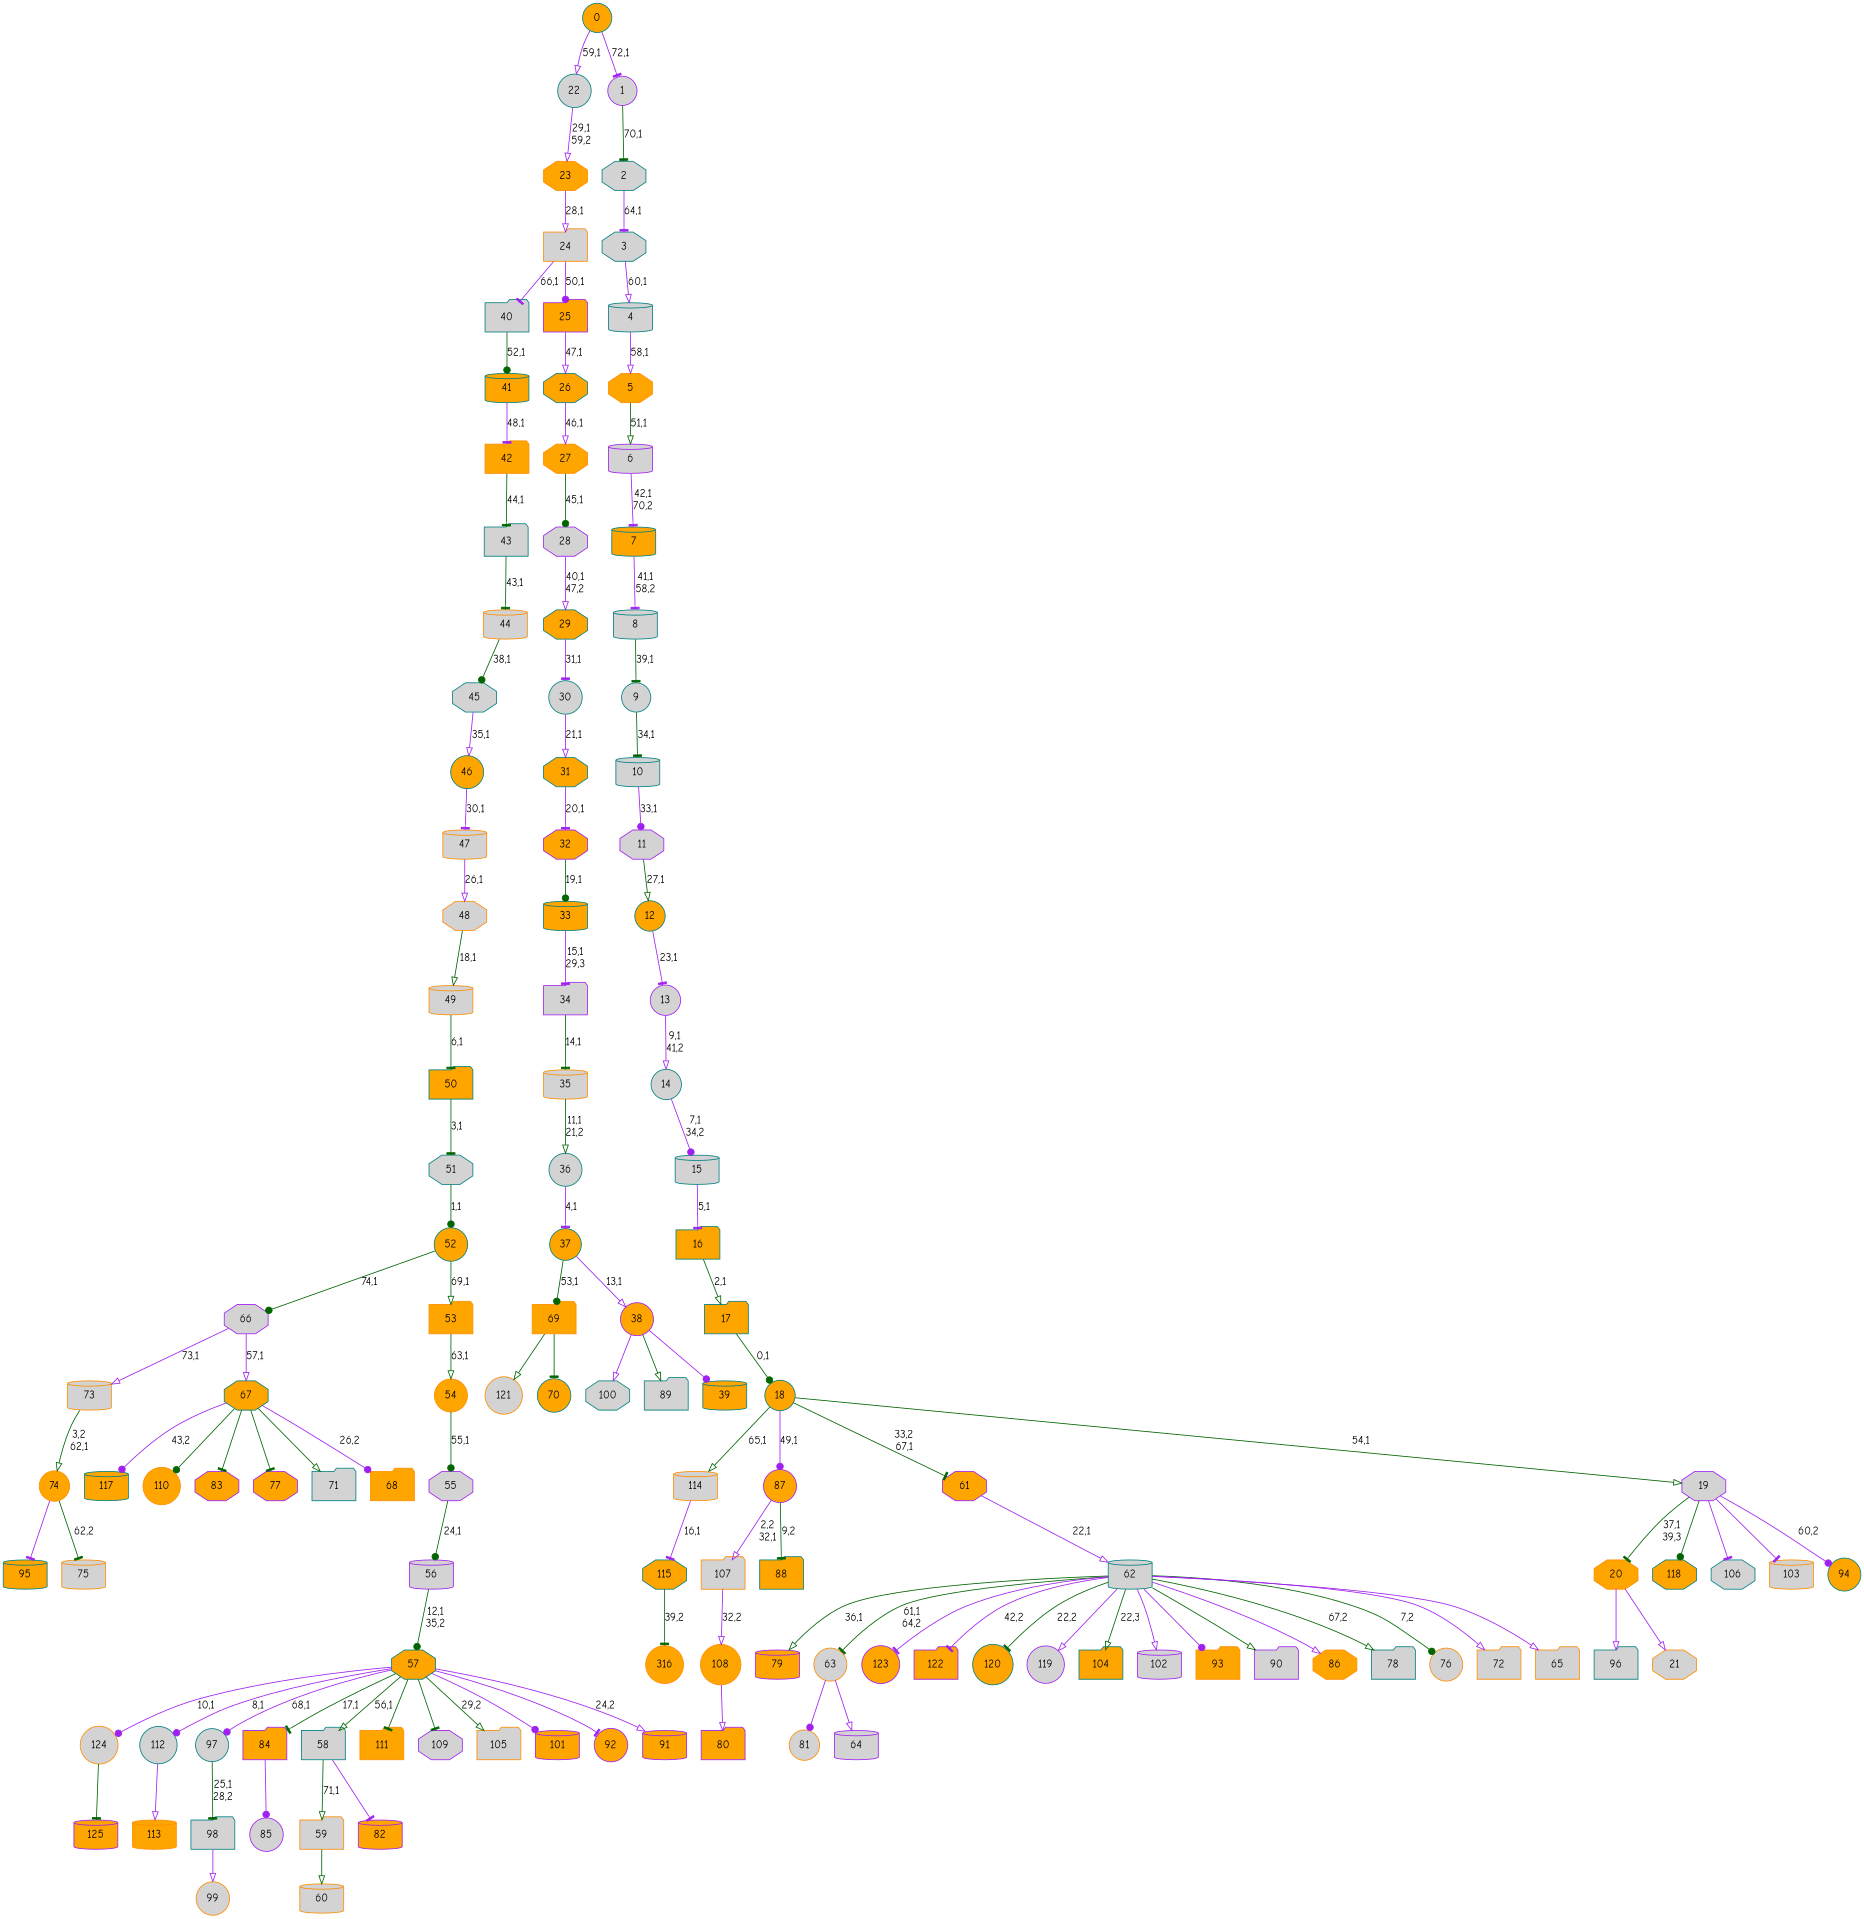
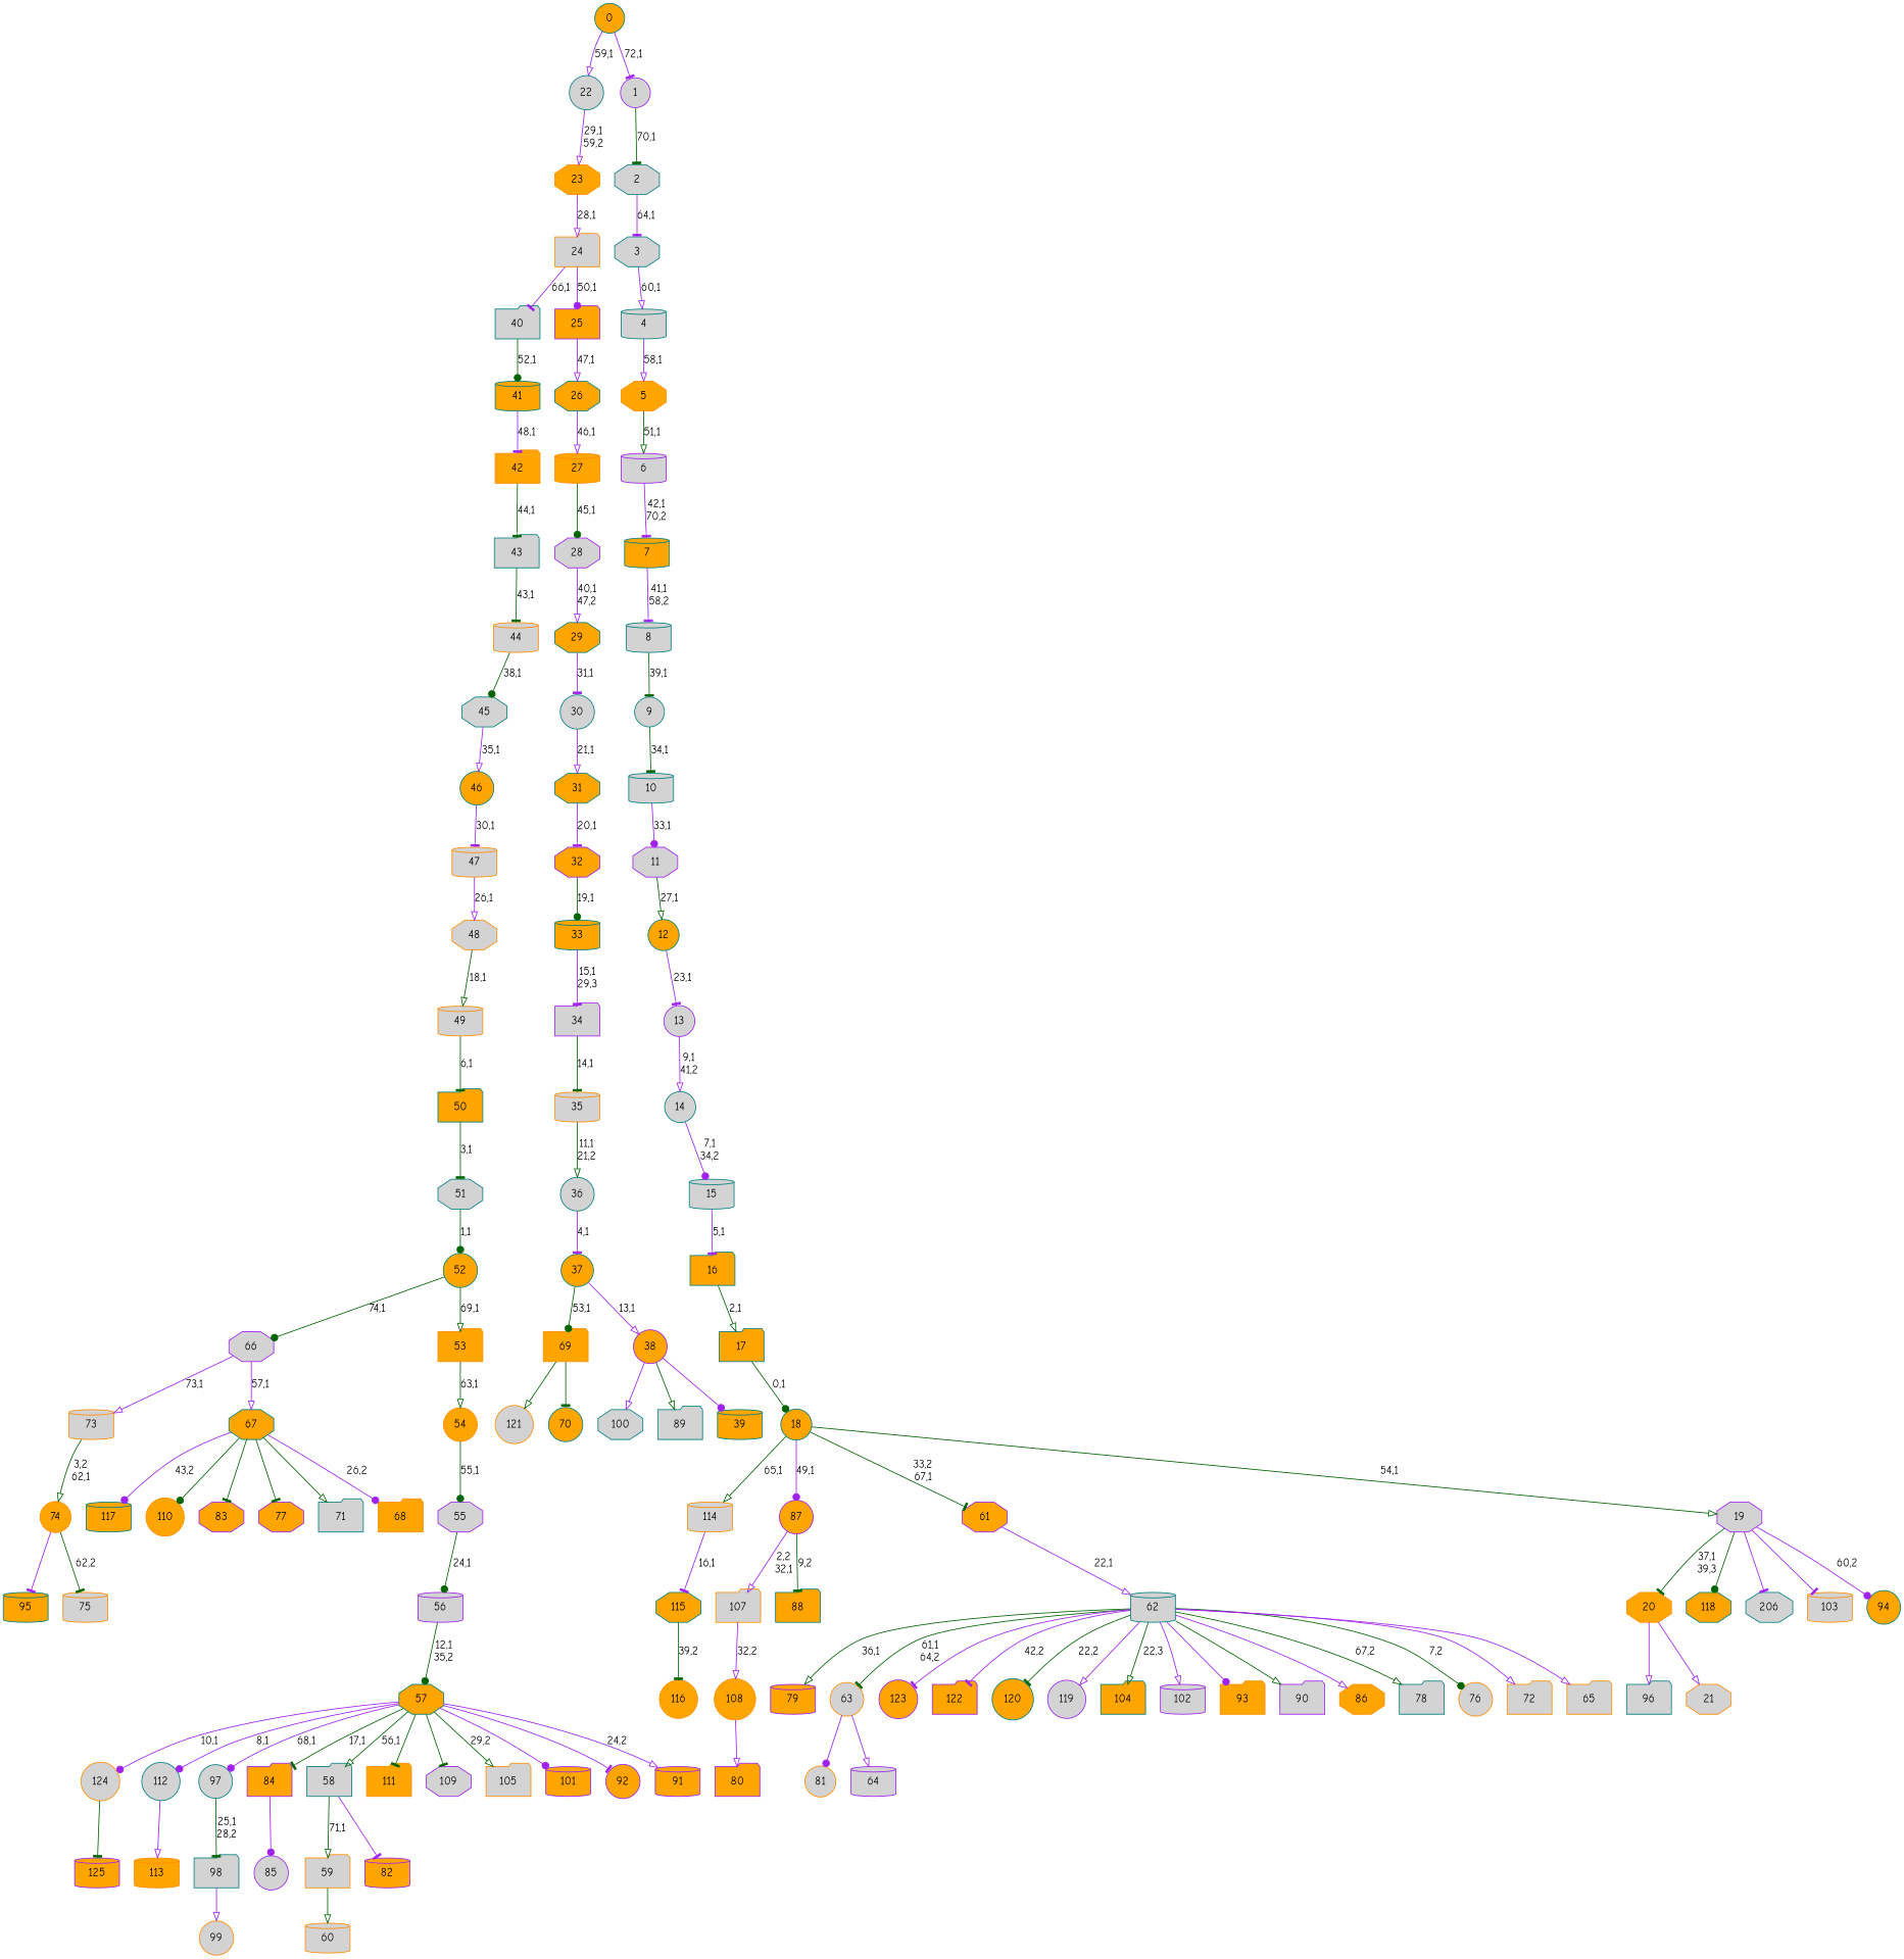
  digraph {
    fontname="Comic Neue"
    node [color=teal fillcolor=lightgrey fontname="Comic Neue" shape=circle style=filled]
    edge [arrowhead=onormal color=purple fontname="Comic Neue"]
    124 [color=darkorange]
    125 [color=purple fillcolor=orange shape=cylinder]
    115 [fillcolor=orange shape=octagon]
-   116 [color=darkorange fillcolor=orange label=316]
+   116 [color=darkorange fillcolor=orange]
    114 [color=darkorange shape=cylinder]
    113 [color=darkorange fillcolor=orange shape=cylinder]
    112
    107 [color=darkorange shape=folder]
    108 [color=darkorange fillcolor=orange]
    80 [color=purple fillcolor=orange shape=folder]
    98 [shape=folder]
    99 [color=darkorange]
    97
    87 [color=purple fillcolor=orange]
    88 [fillcolor=orange shape=folder]
    84 [color=purple fillcolor=orange shape=folder]
    85 [color=purple]
    79 [color=purple fillcolor=orange shape=cylinder]
    74 [color=darkorange fillcolor=orange]
    95 [fillcolor=orange shape=cylinder]
    75 [color=darkorange shape=cylinder]
    73 [color=darkorange shape=cylinder]
    69 [color=darkorange fillcolor=orange shape=folder]
    121 [color=darkorange]
    70 [fillcolor=orange]
    67 [fillcolor=orange shape=octagon]
    117 [fillcolor=orange shape=cylinder]
    110 [color=darkorange fillcolor=orange]
    83 [color=purple fillcolor=orange shape=octagon]
    77 [color=purple fillcolor=orange shape=octagon]
    71 [shape=folder]
    68 [color=darkorange fillcolor=orange shape=folder]
    66 [color=purple shape=octagon]
    63 [color=darkorange]
    81 [color=darkorange]
    64 [color=purple shape=cylinder]
    62 [shape=cylinder]
    123 [color=purple fillcolor=orange]
    122 [color=purple fillcolor=orange shape=folder]
    120 [fillcolor=orange]
    119 [color=purple]
    104 [fillcolor=orange shape=folder]
    102 [color=purple shape=cylinder]
    93 [color=darkorange fillcolor=orange shape=folder]
    90 [color=purple shape=folder]
    86 [color=darkorange fillcolor=orange shape=octagon]
    78 [shape=folder]
    76 [color=darkorange]
    72 [color=darkorange shape=folder]
    65 [color=darkorange shape=folder]
    61 [color=purple fillcolor=orange shape=octagon]
    59 [color=darkorange shape=folder]
    60 [color=darkorange shape=cylinder]
    58 [shape=folder]
    82 [color=purple fillcolor=orange shape=cylinder]
    57 [fillcolor=orange shape=octagon]
    111 [color=darkorange fillcolor=orange shape=folder]
    109 [color=purple shape=octagon]
    105 [color=darkorange shape=folder]
    101 [color=purple fillcolor=orange shape=cylinder]
    92 [color=purple fillcolor=orange]
    91 [color=purple fillcolor=orange shape=cylinder]
    56 [color=purple shape=cylinder]
    55 [color=purple shape=octagon]
    54 [color=darkorange fillcolor=orange]
    53 [color=darkorange fillcolor=orange shape=folder]
    52 [fillcolor=orange]
    51 [shape=octagon]
    50 [fillcolor=orange shape=folder]
    49 [color=darkorange shape=cylinder]
    48 [color=darkorange shape=octagon]
    47 [color=darkorange shape=cylinder]
    46 [fillcolor=orange]
    45 [shape=octagon]
    44 [color=darkorange shape=cylinder]
    43 [shape=folder]
    42 [color=darkorange fillcolor=orange shape=folder]
    41 [fillcolor=orange shape=cylinder]
    40 [shape=folder]
    38 [color=purple fillcolor=orange]
    100 [shape=octagon]
    89 [shape=folder]
    39 [fillcolor=orange shape=cylinder]
    37 [fillcolor=orange]
    36
    35 [color=darkorange shape=cylinder]
    34 [color=purple shape=folder]
    33 [fillcolor=orange shape=cylinder]
    32 [color=purple fillcolor=orange shape=octagon]
    31 [fillcolor=orange shape=octagon]
    30
    29 [fillcolor=orange shape=octagon]
    28 [color=purple shape=octagon]
-   27 [color=darkorange fillcolor=orange shape=octagon]
+   27 [color=darkorange fillcolor=orange shape=cylinder]
    26 [fillcolor=orange shape=octagon]
    25 [color=purple fillcolor=orange shape=folder]
    24 [color=darkorange shape=folder]
    23 [color=darkorange fillcolor=orange shape=octagon]
    22
    20 [color=darkorange fillcolor=orange shape=octagon]
    96 [shape=folder]
    21 [color=darkorange shape=octagon]
    19 [color=purple shape=octagon]
    118 [fillcolor=orange shape=octagon]
-   106 [shape=octagon]
+   106 [shape=octagon label=206]
    103 [color=darkorange shape=cylinder]
    94 [fillcolor=orange]
    18 [fillcolor=orange]
    17 [fillcolor=orange shape=folder]
    16 [fillcolor=orange shape=folder]
    15 [shape=cylinder]
    14
    13 [color=purple]
    12 [fillcolor=orange]
    11 [color=purple shape=octagon]
    10 [shape=cylinder]
    9
    8 [shape=cylinder]
    7 [fillcolor=orange shape=cylinder]
    6 [color=purple shape=cylinder]
    5 [color=darkorange fillcolor=orange shape=octagon]
    4 [shape=cylinder]
    3 [shape=octagon]
    2 [shape=octagon]
    1 [color=purple]
    0 [fillcolor=orange]
    124 -> 125 [arrowhead=tee color=darkgreen]
    115 -> 116 [arrowhead=tee color=darkgreen label="39,2"]
    114 -> 115 [arrowhead=tee label="16,1"]
    112 -> 113
    107 -> 108 [label="32,2"]
    108 -> 80
    98 -> 99
    97 -> 98 [arrowhead=tee color=darkgreen label="25,1\n28,2"]
    87 -> 107 [label="2,2\n32,1"]
    87 -> 88 [arrowhead=tee color=darkgreen label="9,2"]
    84 -> 85 [arrowhead=dot]
    74 -> 95 [arrowhead=tee]
    74 -> 75 [arrowhead=tee color=darkgreen label="62,2"]
    73 -> 74 [color=darkgreen label="3,2\n62,1"]
    69 -> 121 [color=darkgreen]
    69 -> 70 [arrowhead=tee color=darkgreen]
    67 -> 117 [arrowhead=dot label="43,2"]
    67 -> 110 [arrowhead=dot color=darkgreen]
    67 -> 83 [arrowhead=tee color=darkgreen]
    67 -> 77 [arrowhead=tee color=darkgreen]
    67 -> 71 [color=darkgreen]
    67 -> 68 [arrowhead=dot label="26,2"]
    66 -> 73 [label="73,1"]
    66 -> 67 [label="57,1"]
    63 -> 81 [arrowhead=dot]
    63 -> 64
    62 -> 79 [color=darkgreen label="36,1"]
    62 -> 63 [arrowhead=tee color=darkgreen label="61,1\n64,2"]
    62 -> 123 [arrowhead=tee]
    62 -> 122 [arrowhead=tee label="42,2"]
    62 -> 120 [arrowhead=tee color=darkgreen label="22,2"]
    62 -> 119
    62 -> 104 [color=darkgreen label="22,3"]
    62 -> 102
    62 -> 93 [arrowhead=dot]
    62 -> 90 [color=darkgreen]
    62 -> 86
    62 -> 78 [color=darkgreen label="67,2"]
    62 -> 76 [arrowhead=dot color=darkgreen label="7,2"]
    62 -> 72
    62 -> 65
    61 -> 62 [label="22,1"]
    59 -> 60 [color=darkgreen]
    58 -> 59 [color=darkgreen label="71,1"]
    58 -> 82 [arrowhead=tee]
    57 -> 124 [arrowhead=dot label="10,1"]
    57 -> 112 [arrowhead=dot label="8,1"]
    57 -> 97 [arrowhead=dot label="68,1"]
    57 -> 84 [arrowhead=tee color=darkgreen label="17,1"]
    57 -> 58 [color=darkgreen label="56,1"]
    57 -> 111 [arrowhead=tee color=darkgreen]
    57 -> 109 [arrowhead=tee color=darkgreen]
    57 -> 105 [color=darkgreen label="29,2"]
    57 -> 101 [arrowhead=dot]
    57 -> 92 [arrowhead=tee]
    57 -> 91 [label="24,2"]
    56 -> 57 [arrowhead=dot color=darkgreen label="12,1\n35,2"]
    55 -> 56 [arrowhead=dot color=darkgreen label="24,1"]
    54 -> 55 [arrowhead=dot color=darkgreen label="55,1"]
    53 -> 54 [color=darkgreen label="63,1"]
    52 -> 66 [arrowhead=dot color=darkgreen label="74,1"]
    52 -> 53 [color=darkgreen label="69,1"]
    51 -> 52 [arrowhead=dot color=darkgreen label="1,1"]
    50 -> 51 [arrowhead=tee color=darkgreen label="3,1"]
    49 -> 50 [arrowhead=tee color=darkgreen label="6,1"]
    48 -> 49 [color=darkgreen label="18,1"]
    47 -> 48 [label="26,1"]
    46 -> 47 [arrowhead=tee label="30,1"]
    45 -> 46 [label="35,1"]
    44 -> 45 [arrowhead=dot color=darkgreen label="38,1"]
    43 -> 44 [arrowhead=tee color=darkgreen label="43,1"]
    42 -> 43 [arrowhead=tee color=darkgreen label="44,1"]
    41 -> 42 [arrowhead=tee label="48,1"]
    40 -> 41 [arrowhead=dot color=darkgreen label="52,1"]
    38 -> 100
    38 -> 89 [color=darkgreen]
    38 -> 39 [arrowhead=dot]
    37 -> 69 [arrowhead=dot color=darkgreen label="53,1"]
    37 -> 38 [label="13,1"]
    36 -> 37 [arrowhead=tee label="4,1"]
    35 -> 36 [color=darkgreen label="11,1\n21,2"]
    34 -> 35 [arrowhead=tee color=darkgreen label="14,1"]
    33 -> 34 [arrowhead=tee label="15,1\n29,3"]
    32 -> 33 [arrowhead=dot color=darkgreen label="19,1"]
    31 -> 32 [arrowhead=tee label="20,1"]
    30 -> 31 [label="21,1"]
    29 -> 30 [arrowhead=tee label="31,1"]
    28 -> 29 [label="40,1\n47,2"]
    27 -> 28 [arrowhead=dot color=darkgreen label="45,1"]
    26 -> 27 [label="46,1"]
    25 -> 26 [label="47,1"]
    24 -> 40 [arrowhead=tee label="66,1"]
    24 -> 25 [arrowhead=dot label="50,1"]
    23 -> 24 [label="28,1"]
    22 -> 23 [label="29,1\n59,2"]
    20 -> 96
    20 -> 21
    19 -> 20 [arrowhead=tee color=darkgreen label="37,1\n39,3"]
    19 -> 118 [arrowhead=dot color=darkgreen]
    19 -> 106 [arrowhead=tee]
    19 -> 103 [arrowhead=tee]
    19 -> 94 [arrowhead=dot label="60,2"]
    18 -> 114 [color=darkgreen label="65,1"]
    18 -> 87 [arrowhead=dot label="49,1"]
    18 -> 61 [arrowhead=tee color=darkgreen label="33,2\n67,1"]
    18 -> 19 [color=darkgreen label="54,1"]
    17 -> 18 [arrowhead=dot color=darkgreen label="0,1"]
    16 -> 17 [color=darkgreen label="2,1"]
    15 -> 16 [arrowhead=tee label="5,1"]
    14 -> 15 [arrowhead=dot label="7,1\n34,2"]
    13 -> 14 [label="9,1\n41,2"]
    12 -> 13 [arrowhead=tee label="23,1"]
    11 -> 12 [color=darkgreen label="27,1"]
    10 -> 11 [arrowhead=dot label="33,1"]
    9 -> 10 [arrowhead=tee color=darkgreen label="34,1"]
    8 -> 9 [arrowhead=tee color=darkgreen label="39,1"]
    7 -> 8 [arrowhead=tee label="41,1\n58,2"]
    6 -> 7 [arrowhead=tee label="42,1\n70,2"]
    5 -> 6 [color=darkgreen label="51,1"]
    4 -> 5 [label="58,1"]
    3 -> 4 [label="60,1"]
    2 -> 3 [arrowhead=tee label="64,1"]
    1 -> 2 [arrowhead=tee color=darkgreen label="70,1"]
    0 -> 22 [label="59,1"]
    0 -> 1 [arrowhead=tee label="72,1"]
  }
